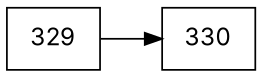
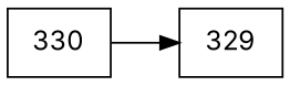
  digraph {
    rankdir=LR
    fontname=Inter
    node [shape=record fontname=Inter]
    n1 [label="{330}"]
    n2 [label="{329}"]
-   n2 -> n1 [fontname=Inter]
+   n1 -> n2 [fontname=Inter]
  }
